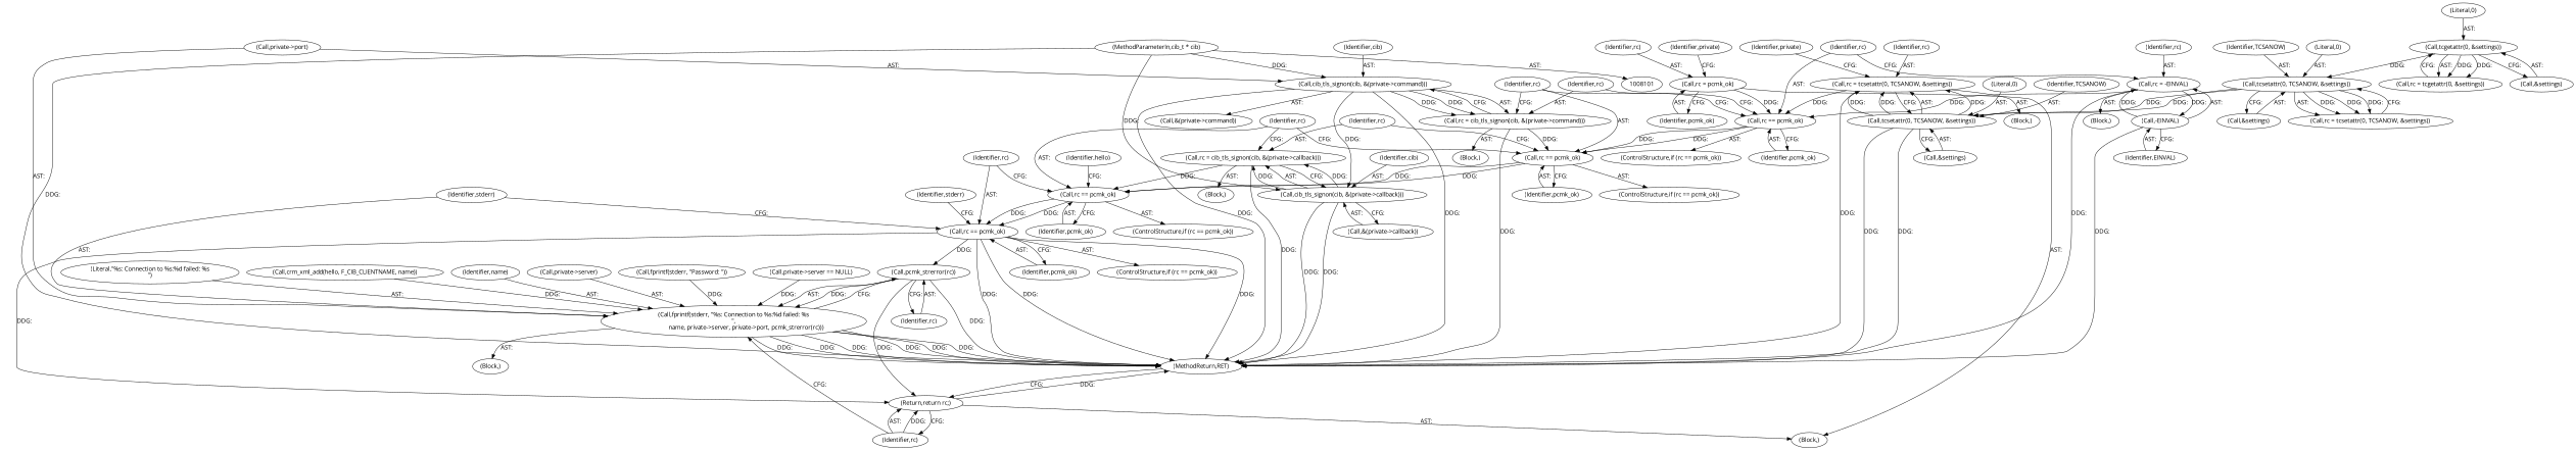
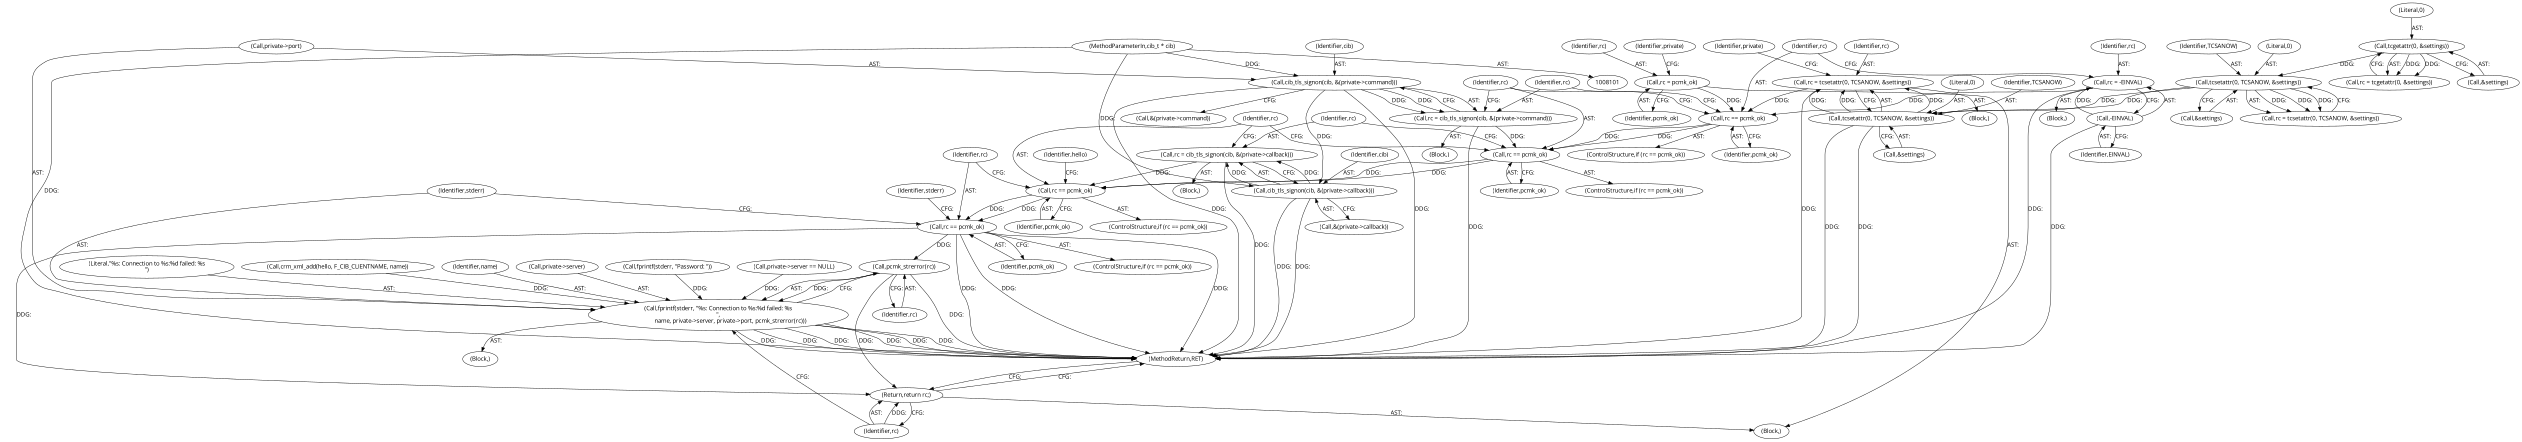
  digraph {
    fontname="Open Sans"
    node [fontname="Open Sans"]
    edge [fontname="Open Sans"]
    n1 [label="(Call,pcmk_strerror(rc))"]
    n2 [label="(Call,fprintf(stderr, \"%s: Connection to %s:%d failed: %s\n\",\n                name, private->server, private->port, pcmk_strerror(rc)))"]
    n3 [label="(Return,return rc;)"]
    n4 [label="(Identifier,rc)"]
    n5 [label="(MethodReturn,RET)"]
    n6 [label="(Block,)"]
    n7 [label="(Block,)"]
    n8 [label="(Identifier,rc)"]
    n9 [label="(Call,rc == pcmk_ok)"]
    n10 [label="(ControlStructure,if (rc == pcmk_ok))"]
    n11 [label="(Identifier,pcmk_ok)"]
    n12 [label="(Call,rc == pcmk_ok)"]
    n13 [label="(Identifier,pcmk_ok)"]
    n14 [label="(ControlStructure,if (rc == pcmk_ok))"]
    n15 [label="(Call,rc = cib_tls_signon(cib, &(private->callback)))"]
    n16 [label="(Call,cib_tls_signon(cib, &(private->callback)))"]
    n17 [label="(Block,)"]
    n18 [label="(Call,&(private->callback))"]
    n19 [label="(Call,cib_tls_signon(cib, &(private->command)))"]
    n20 [label="(Call,rc = cib_tls_signon(cib, &(private->command)))"]
    n21 [label="(Call,&(private->command))"]
    n22 [label="(Call,rc == pcmk_ok)"]
    n23 [label="(Block,)"]
    n24 [label="(MethodParameterIn,cib_t * cib)"]
    n25 [label=1008101]
    n26 [label="(Identifier,pcmk_ok)"]
    n27 [label="(ControlStructure,if (rc == pcmk_ok))"]
    n28 [label="(Call,rc == pcmk_ok)"]
    n29 [label="(Identifier,pcmk_ok)"]
    n30 [label="(ControlStructure,if (rc == pcmk_ok))"]
    n31 [label="(Call,rc = pcmk_ok)"]
    n32 [label="(Identifier,pcmk_ok)"]
    n33 [label="(Call,rc = tcsetattr(0, TCSANOW, &settings))"]
    n34 [label="(Call,tcsetattr(0, TCSANOW, &settings))"]
    n35 [label="(Block,)"]
    n36 [label="(Call,&settings)"]
    n37 [label="(Call,tcsetattr(0, TCSANOW, &settings))"]
    n38 [label="(Call,&settings)"]
    n39 [label="(Call,rc = tcsetattr(0, TCSANOW, &settings))"]
    n40 [label="(Call,tcgetattr(0, &settings))"]
    n41 [label="(Call,&settings)"]
    n42 [label="(Call,rc = tcgetattr(0, &settings))"]
    n43 [label="(Call,rc = -EINVAL)"]
    n44 [label="(Call,-EINVAL)"]
    n45 [label="(Block,)"]
    n46 [label="(Identifier,EINVAL)"]
    n47 [label="(Identifier,rc)"]
    n48 [label="(Call,private->port)"]
    n49 [label="(Identifier,rc)"]
    n50 [label="(Identifier,TCSANOW)"]
    n51 [label="(Identifier,rc)"]
    n52 [label="(Literal,0)"]
    n53 [label="(Call,private->server)"]
    n54 [label="(Identifier,stderr)"]
    n55 [label="(Identifier,rc)"]
    n56 [label="(Identifier,cib)"]
    n57 [label="(Identifier,private)"]
    n58 [label="(Identifier,rc)"]
    n59 [label="(Call,crm_xml_add(hello, F_CIB_CLIENTNAME, name))"]
    n60 [label="(Call,fprintf(stderr, \"Password: \"))"]
    n61 [label="(Identifier,private)"]
    n62 [label="(Call,private->server == NULL)"]
    n63 [label="(Literal,\"%s: Connection to %s:%d failed: %s\n\")"]
    n64 [label="(Identifier,hello)"]
    n65 [label="(Identifier,TCSANOW)"]
    n66 [label="(Literal,0)"]
    n67 [label="(Identifier,rc)"]
    n68 [label="(Identifier,name)"]
    n69 [label="(Identifier,rc)"]
    n70 [label="(Identifier,stderr)"]
    n71 [label="(Literal,0)"]
    n72 [label="(Identifier,rc)"]
    n73 [label="(Identifier,cib)"]
    n74 [label="(Identifier,rc)"]
    n1 -> n2 [label="AST: "]
    n1 -> n2 [label="DDG: "]
    n1 -> n3 [label="DDG: "]
    n1 -> n4 [label="CFG: "]
    n1 -> n5 [label="DDG: "]
    n2 -> n1 [label="CFG: "]
    n2 -> n5 [label="DDG: "]
    n2 -> n5 [label="DDG: "]
    n2 -> n5 [label="DDG: "]
    n2 -> n5 [label="DDG: "]
    n2 -> n5 [label="DDG: "]
    n2 -> n5 [label="DDG: "]
    n2 -> n6 [label="AST: "]
-   n3 -> n5 [label="DDG: "]
+   n3 -> n5 [label="CFG: "]
    n3 -> n7 [label="AST: "]
    n3 -> n8 [label="CFG: "]
    n4 -> n1 [label="AST: "]
    n5 -> n3 [label="CFG: "]
    n8 -> n2 [label="CFG: "]
    n8 -> n3 [label="AST: "]
    n8 -> n3 [label="DDG: "]
    n9 -> n1 [label="DDG: "]
    n9 -> n3 [label="DDG: "]
    n9 -> n5 [label="DDG: "]
    n9 -> n5 [label="DDG: "]
    n9 -> n5 [label="DDG: "]
    n9 -> n10 [label="AST: "]
    n9 -> n11 [label="CFG: "]
    n11 -> n9 [label="AST: "]
    n12 -> n9 [label="DDG: "]
    n12 -> n9 [label="DDG: "]
    n12 -> n13 [label="CFG: "]
    n12 -> n14 [label="AST: "]
    n13 -> n12 [label="AST: "]
    n15 -> n5 [label="DDG: "]
    n15 -> n12 [label="DDG: "]
    n15 -> n16 [label="CFG: "]
    n15 -> n17 [label="AST: "]
    n16 -> n5 [label="DDG: "]
    n16 -> n5 [label="DDG: "]
    n16 -> n15 [label="AST: "]
    n16 -> n15 [label="DDG: "]
    n16 -> n15 [label="DDG: "]
    n16 -> n18 [label="CFG: "]
    n18 -> n16 [label="AST: "]
    n19 -> n5 [label="DDG: "]
    n19 -> n5 [label="DDG: "]
    n19 -> n16 [label="DDG: "]
    n19 -> n20 [label="AST: "]
    n19 -> n20 [label="DDG: "]
    n19 -> n20 [label="DDG: "]
-   n19 -> n21 [label="AST: "]
+   n19 -> n21 [label="CFG: "]
    n20 -> n5 [label="DDG: "]
    n20 -> n19 [label="CFG: "]
    n20 -> n22 [label="DDG: "]
    n20 -> n23 [label="AST: "]
    n22 -> n12 [label="DDG: "]
    n22 -> n12 [label="DDG: "]
    n22 -> n26 [label="CFG: "]
    n22 -> n27 [label="AST: "]
    n24 -> n5 [label="DDG: "]
    n24 -> n16 [label="DDG: "]
    n24 -> n19 [label="DDG: "]
    n24 -> n25 [label="AST: "]
    n26 -> n22 [label="AST: "]
    n28 -> n22 [label="DDG: "]
    n28 -> n22 [label="DDG: "]
    n28 -> n29 [label="CFG: "]
    n28 -> n30 [label="AST: "]
    n29 -> n28 [label="AST: "]
    n31 -> n7 [label="AST: "]
    n31 -> n28 [label="DDG: "]
    n31 -> n32 [label="CFG: "]
    n32 -> n31 [label="AST: "]
    n33 -> n5 [label="DDG: "]
    n33 -> n28 [label="DDG: "]
    n33 -> n34 [label="CFG: "]
    n33 -> n35 [label="AST: "]
    n34 -> n5 [label="DDG: "]
    n34 -> n5 [label="DDG: "]
    n34 -> n33 [label="AST: "]
    n34 -> n33 [label="DDG: "]
    n34 -> n33 [label="DDG: "]
    n34 -> n33 [label="DDG: "]
    n34 -> n36 [label="CFG: "]
    n36 -> n34 [label="AST: "]
    n37 -> n34 [label="DDG: "]
    n37 -> n34 [label="DDG: "]
    n37 -> n38 [label="CFG: "]
    n37 -> n39 [label="AST: "]
    n37 -> n39 [label="DDG: "]
    n37 -> n39 [label="DDG: "]
    n37 -> n39 [label="DDG: "]
    n38 -> n37 [label="AST: "]
    n39 -> n37 [label="CFG: "]
    n40 -> n37 [label="DDG: "]
    n40 -> n41 [label="CFG: "]
    n40 -> n42 [label="AST: "]
    n40 -> n42 [label="DDG: "]
    n40 -> n42 [label="DDG: "]
    n41 -> n40 [label="AST: "]
    n42 -> n40 [label="CFG: "]
    n43 -> n5 [label="DDG: "]
    n43 -> n28 [label="DDG: "]
-   n43 -> n44 [label="DDG: "]
+   n43 -> n44 [label="CFG: "]
    n43 -> n45 [label="AST: "]
    n44 -> n5 [label="DDG: "]
    n44 -> n43 [label="AST: "]
    n44 -> n43 [label="DDG: "]
    n44 -> n46 [label="CFG: "]
    n46 -> n44 [label="AST: "]
    n47 -> n9 [label="AST: "]
    n47 -> n12 [label="CFG: "]
    n48 -> n2 [label="AST: "]
    n48 -> n19 [label="AST: "]
    n49 -> n20 [label="CFG: "]
    n49 -> n22 [label="AST: "]
    n49 -> n28 [label="CFG: "]
    n50 -> n37 [label="AST: "]
    n51 -> n15 [label="AST: "]
    n51 -> n22 [label="CFG: "]
    n52 -> n37 [label="AST: "]
    n53 -> n2 [label="AST: "]
    n54 -> n2 [label="AST: "]
    n54 -> n9 [label="CFG: "]
    n55 -> n20 [label="AST: "]
    n55 -> n28 [label="CFG: "]
    n56 -> n19 [label="AST: "]
    n57 -> n33 [label="CFG: "]
    n58 -> n43 [label="AST: "]
    n59 -> n2 [label="DDG: "]
    n60 -> n2 [label="DDG: "]
    n61 -> n31 [label="CFG: "]
    n62 -> n2 [label="DDG: "]
    n63 -> n2 [label="AST: "]
    n64 -> n12 [label="CFG: "]
    n65 -> n34 [label="AST: "]
    n66 -> n40 [label="AST: "]
    n67 -> n28 [label="AST: "]
    n67 -> n43 [label="CFG: "]
    n68 -> n2 [label="AST: "]
    n69 -> n12 [label="AST: "]
    n69 -> n15 [label="CFG: "]
    n69 -> n22 [label="CFG: "]
    n70 -> n9 [label="CFG: "]
    n71 -> n34 [label="AST: "]
    n72 -> n31 [label="AST: "]
    n73 -> n16 [label="AST: "]
    n74 -> n33 [label="AST: "]
  }
